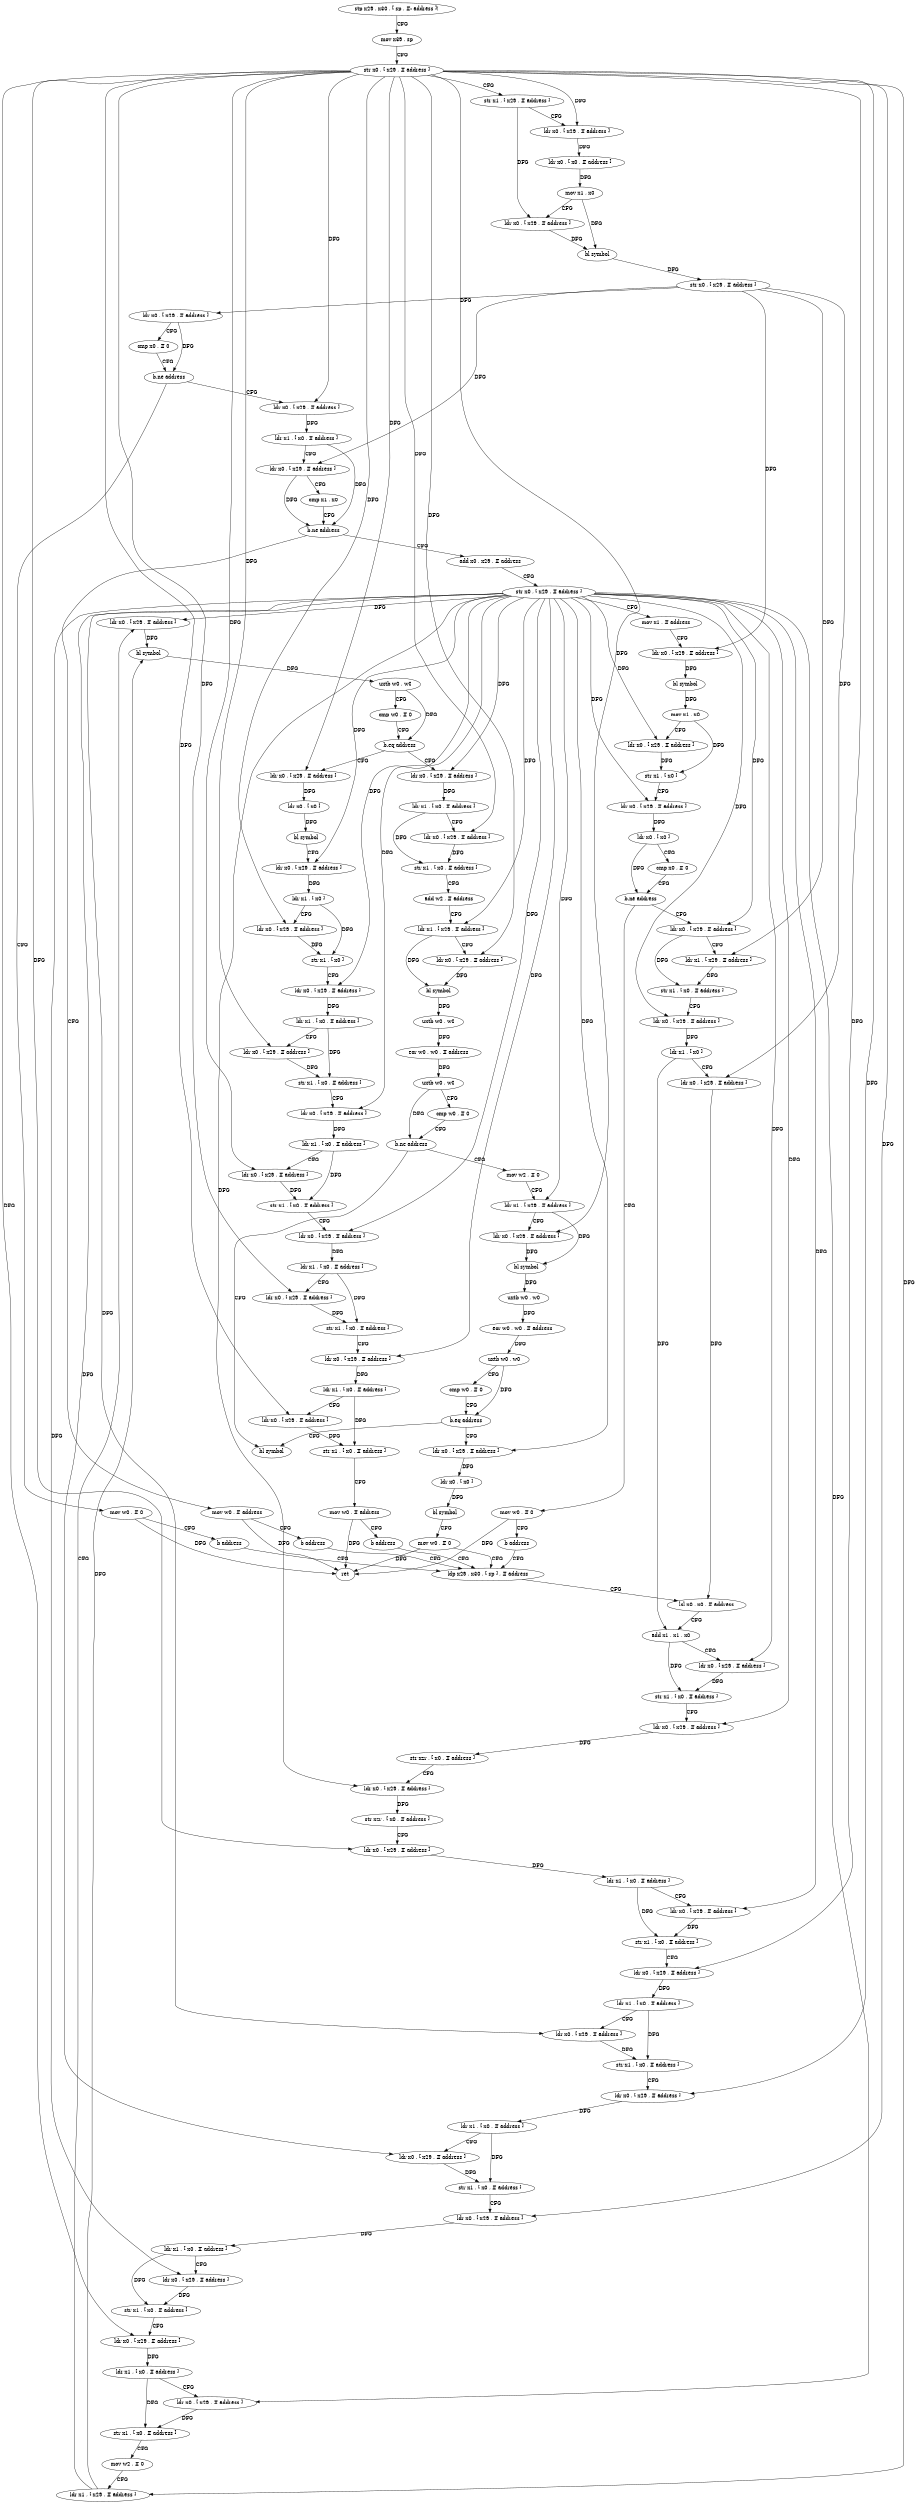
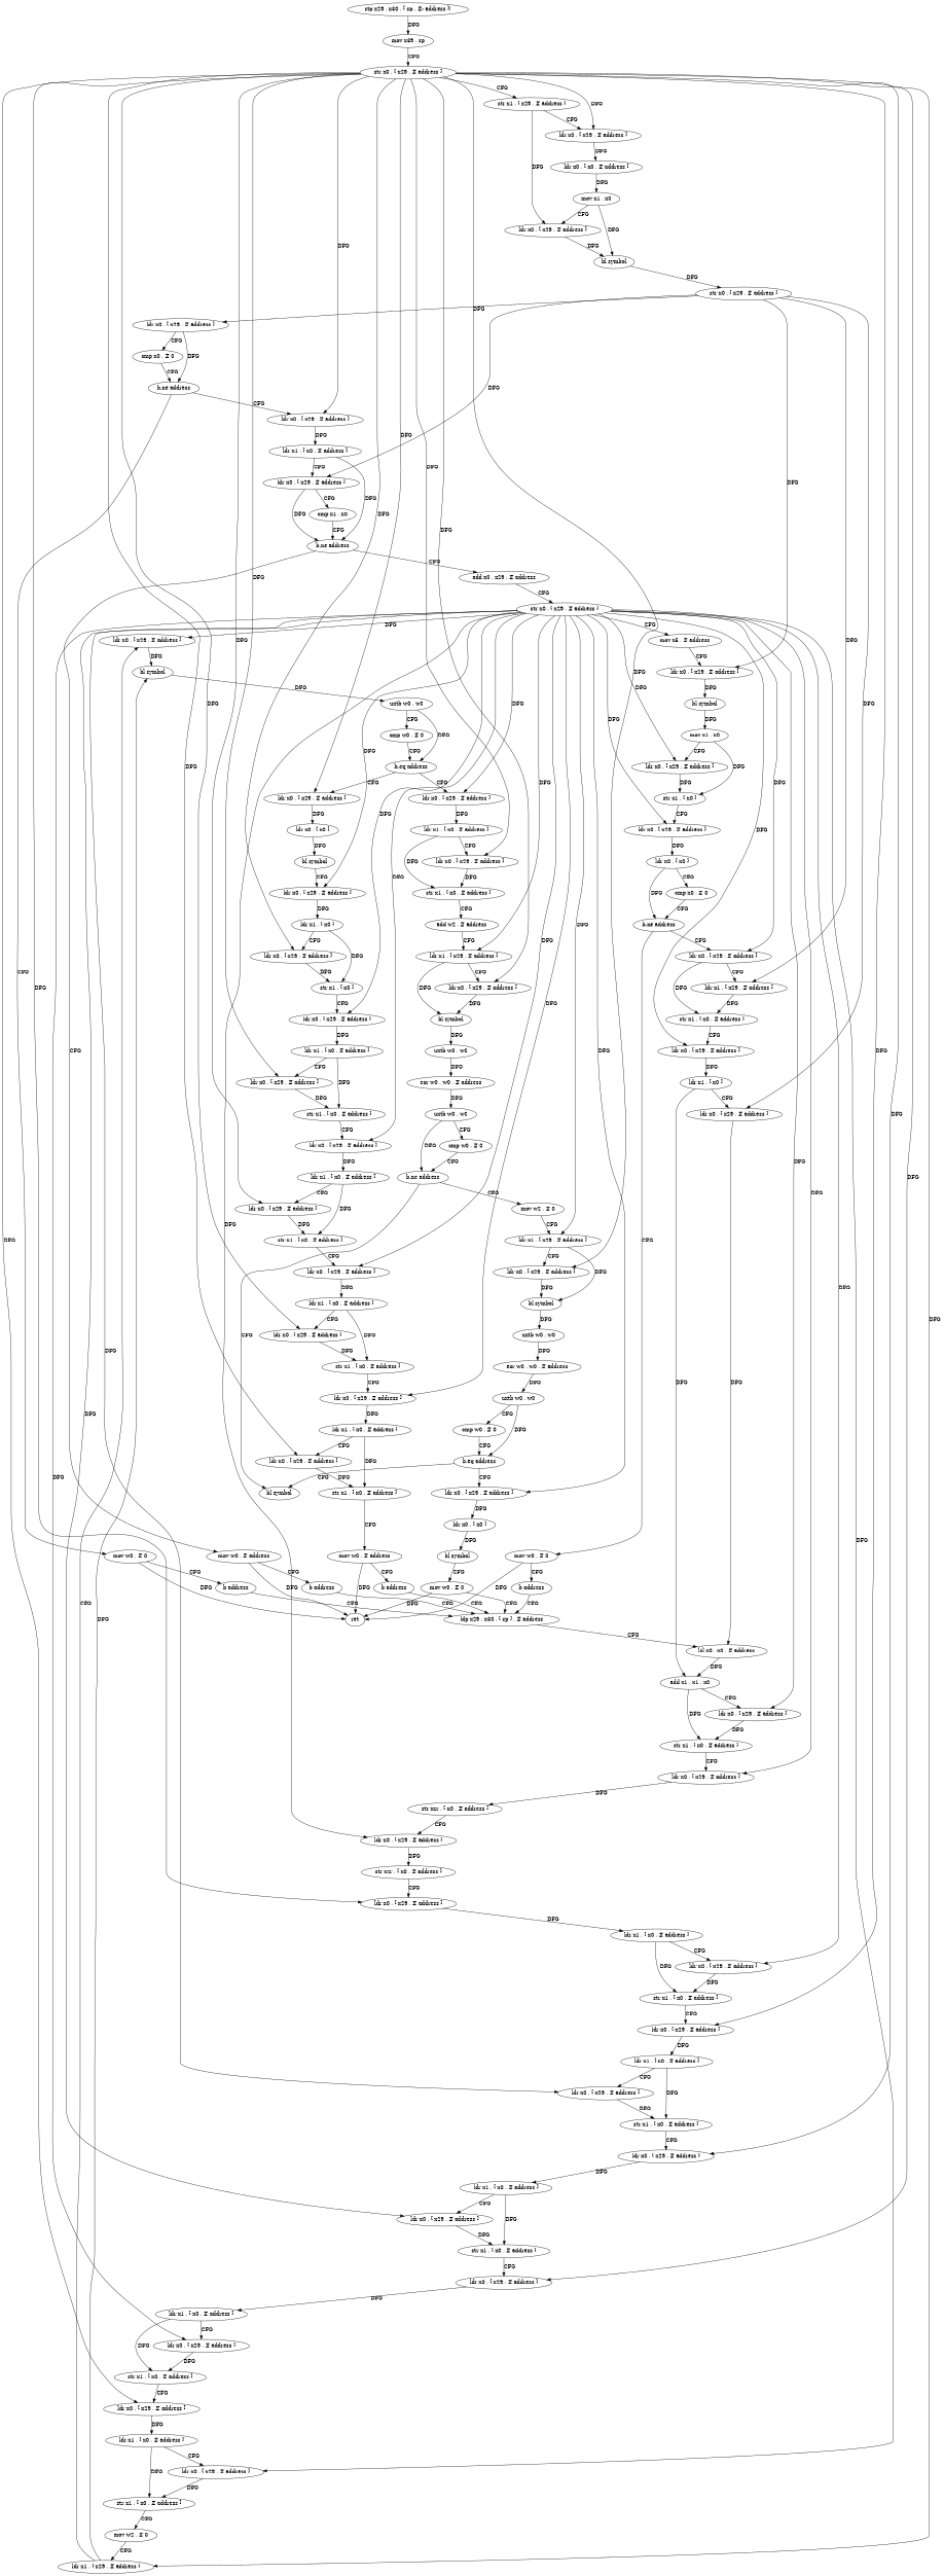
  digraph {
    n1 [label="stp x29 , x30 , [ sp , #- address ]!"]
    n2 [label="mov x39 , sp"]
    n3 [label="str x0 , [ x29 , # address ]"]
    n4 [label="str x1 , [ x29 , # address ]"]
    n5 [label="ldr x0 , [ x29 , # address ]"]
    n6 [label="ldr x0 , [ x29 , # address ]"]
    n7 [label="ldr x0 , [ x29 , # address ]"]
    n8 [label="ldr x0 , [ x29 , # address ]"]
    n9 [label="ldr x0 , [ x29 , # address ]"]
    n10 [label="ldr x0 , [ x29 , # address ]"]
    n11 [label="ldr x0 , [ x29 , # address ]"]
    n12 [label="ldr x1 , [ x29 , # address ]"]
    n13 [label="ldr x0 , [ x29 , # address ]"]
    n14 [label="ldr x0 , [ x29 , # address ]"]
    n15 [label="ldr x0 , [ x29 , # address ]"]
    n16 [label="ldr x0 , [ x29 , # address ]"]
    n17 [label="ldr x0 , [ x29 , # address ]"]
    n18 [label="ldr x0 , [ x29 , # address ]"]
    n19 [label="ldr x0 , [ x29 , # address ]"]
    n20 [label="ldr x0 , [ x29 , # address ]"]
    n21 [label="ldr x0 , [ x29 , # address ]"]
    n22 [label="ldr x0 , [ x29 , # address ]"]
    n23 [label="ldr x0 , [ x0 , # address ]"]
    n24 [label="ldr x1 , [ x0 , # address ]"]
    n25 [label="ldr x1 , [ x0 , # address ]"]
    n26 [label="ldr x1 , [ x0 , # address ]"]
    n27 [label="ldr x1 , [ x0 , # address ]"]
    n28 [label="ldr x1 , [ x0 , # address ]"]
    n29 [label="ldr x1 , [ x0 , # address ]"]
    n30 [label="ldr x0 , [ x29 , # address ]"]
    n31 [label="bl symbol"]
    n32 [label="ldr x0 , [ x0 ]"]
    n33 [label="str x1 , [ x0 , # address ]"]
    n34 [label="bl symbol"]
    n35 [label="str x1 , [ x0 ]"]
    n36 [label="str x1 , [ x0 , # address ]"]
    n37 [label="str x1 , [ x0 , # address ]"]
    n38 [label="str x1 , [ x0 , # address ]"]
    n39 [label="str x1 , [ x0 , # address ]"]
    n40 [label="bl symbol"]
    n41 [label="bl symbol"]
    n42 [label="mov x1 , x0"]
    n43 [label="str x0 , [ x29 , # address ]"]
    n44 [label="ldr x0 , [ x29 , # address ]"]
    n45 [label="ldr x0 , [ x29 , # address ]"]
    n46 [label="ldr x0 , [ x29 , # address ]"]
    n47 [label="ldr x1 , [ x29 , # address ]"]
    n48 [label="ldr x0 , [ x29 , # address ]"]
    n49 [label="cmp x0 , # 0"]
    n50 [label="b.ne address"]
    n51 [label="b.ne address"]
    n52 [label="cmp x1 , x0"]
    n53 [label="bl symbol"]
    n54 [label="str x1 , [ x0 , # address ]"]
    n55 [label="lsl x0 , x0 , # address"]
    n56 [label="mov w0 , # 0"]
    n57 [label="b address"]
    n58 [label=ret]
    n59 [label="ldp x29 , x30 , [ sp ] , # address"]
    n60 [label="add x0 , x29 , # address"]
    n61 [label="mov w0 , # address"]
    n62 [label="str x0 , [ x29 , # address ]"]
    n63 [label="b address"]
-   n64 [label="mov x1 , # address"]
+   n64 [label="mov x5 , # address"]
    n65 [label="ldr x0 , [ x29 , # address ]"]
    n66 [label="ldr x0 , [ x29 , # address ]"]
    n67 [label="ldr x0 , [ x29 , # address ]"]
    n68 [label="ldr x0 , [ x29 , # address ]"]
    n69 [label="ldr x0 , [ x29 , # address ]"]
    n70 [label="ldr x0 , [ x29 , # address ]"]
    n71 [label="ldr x0 , [ x29 , # address ]"]
    n72 [label="ldr x0 , [ x29 , # address ]"]
    n73 [label="ldr x0 , [ x29 , # address ]"]
    n74 [label="ldr x0 , [ x29 , # address ]"]
    n75 [label="ldr x0 , [ x29 , # address ]"]
    n76 [label="ldr x0 , [ x29 , # address ]"]
    n77 [label="ldr x0 , [ x29 , # address ]"]
    n78 [label="ldr x1 , [ x29 , # address ]"]
    n79 [label="ldr x0 , [ x29 , # address ]"]
    n80 [label="ldr x0 , [ x29 , # address ]"]
    n81 [label="ldr x0 , [ x29 , # address ]"]
    n82 [label="ldr x0 , [ x29 , # address ]"]
    n83 [label="ldr x0 , [ x29 , # address ]"]
    n84 [label="ldr x1 , [ x29 , # address ]"]
    n85 [label="ldr x0 , [ x29 , # address ]"]
    n86 [label="str x1 , [ x0 ]"]
    n87 [label="ldr x0 , [ x0 ]"]
    n88 [label="ldr x1 , [ x0 ]"]
    n89 [label="str x1 , [ x0 , # address ]"]
    n90 [label="str xzr , [ x0 , # address ]"]
    n91 [label="str xzr , [ x0 , # address ]"]
    n92 [label="str x1 , [ x0 , # address ]"]
    n93 [label="str x1 , [ x0 , # address ]"]
    n94 [label="str x1 , [ x0 , # address ]"]
    n95 [label="str x1 , [ x0 , # address ]"]
    n96 [label="str x1 , [ x0 , # address ]"]
    n97 [label="ldr x1 , [ x0 , # address ]"]
    n98 [label="ldr x1 , [ x0 ]"]
    n99 [label="ldr x1 , [ x0 , # address ]"]
    n100 [label="ldr x1 , [ x0 , # address ]"]
    n101 [label="ldr x1 , [ x0 , # address ]"]
    n102 [label="ldr x1 , [ x0 , # address ]"]
    n103 [label="ldr x0 , [ x0 ]"]
    n104 [label="mov x1 , x0"]
    n105 [label="cmp x0 , # 0"]
    n106 [label="b.ne address"]
    n107 [label="mov w0 , # 0"]
    n108 [label="b address"]
    n109 [label="add x1 , x1 , x0"]
    n110 [label="mov w2 , # 0"]
    n111 [label="uxtb w0 , w0"]
    n112 [label="cmp w0 , # 0"]
    n113 [label="b.eq address"]
    n114 [label="bl symbol"]
    n115 [label="add w2 , # address"]
    n116 [label="uxtb w0 , w0"]
    n117 [label="eor w0 , w0 , # address"]
    n118 [label="uxtb w0 , w0"]
    n119 [label="cmp w0 , # 0"]
    n120 [label="b.ne address"]
    n121 [label="bl symbol"]
    n122 [label="mov w2 , # 0"]
    n123 [label="mov w0 , # address"]
    n124 [label="b address"]
    n125 [label="uxtb w0 , w0"]
    n126 [label="eor w0 , w0 , # address"]
    n127 [label="uxtb w0 , w0"]
    n128 [label="cmp w0 , # 0"]
    n129 [label="b.eq address"]
    n130 [label="bl symbol"]
    n131 [label="mov w0 , # 0"]
-   n1 -> n2 [label=CFG]
+   n1 -> n2 [label=DFG]
    n2 -> n3 [label=CFG]
    n3 -> n4 [label=CFG]
    n3 -> n5 [label=DFG]
    n3 -> n6 [label=DFG]
    n3 -> n7 [label=DFG]
    n3 -> n8 [label=DFG]
    n3 -> n9 [label=DFG]
    n3 -> n10 [label=DFG]
    n3 -> n11 [label=DFG]
    n3 -> n12 [label=DFG]
    n3 -> n13 [label=DFG]
    n3 -> n14 [label=DFG]
    n3 -> n15 [label=DFG]
    n3 -> n16 [label=DFG]
    n3 -> n17 [label=DFG]
    n3 -> n18 [label=DFG]
    n3 -> n19 [label=DFG]
    n3 -> n20 [label=DFG]
    n3 -> n21 [label=DFG]
    n4 -> n5 [label=CFG]
    n4 -> n22 [label=DFG]
    n5 -> n23 [label=DFG]
    n6 -> n24 [label=DFG]
    n7 -> n25 [label=DFG]
    n8 -> n26 [label=DFG]
    n9 -> n27 [label=DFG]
    n10 -> n28 [label=DFG]
    n11 -> n29 [label=DFG]
    n12 -> n30 [label=CFG]
    n12 -> n31 [label=DFG]
    n13 -> n32 [label=DFG]
    n14 -> n33 [label=DFG]
    n15 -> n34 [label=DFG]
    n16 -> n35 [label=DFG]
    n17 -> n36 [label=DFG]
    n18 -> n37 [label=DFG]
    n19 -> n38 [label=DFG]
    n20 -> n39 [label=DFG]
    n21 -> n40 [label=DFG]
    n22 -> n41 [label=DFG]
    n23 -> n42 [label=DFG]
    n24 -> n45 [label=CFG]
    n24 -> n51 [label=DFG]
    n25 -> n72 [label=CFG]
    n25 -> n92 [label=DFG]
    n26 -> n73 [label=CFG]
    n26 -> n93 [label=DFG]
    n27 -> n74 [label=CFG]
    n27 -> n94 [label=DFG]
    n28 -> n75 [label=CFG]
    n28 -> n95 [label=DFG]
    n29 -> n76 [label=CFG]
    n29 -> n96 [label=DFG]
    n30 -> n31 [label=DFG]
    n31 -> n111 [label=DFG]
    n32 -> n114 [label=DFG]
    n33 -> n115 [label=CFG]
    n34 -> n116 [label=DFG]
    n35 -> n80 [label=CFG]
    n36 -> n81 [label=CFG]
    n37 -> n82 [label=CFG]
    n38 -> n83 [label=CFG]
    n39 -> n123 [label=CFG]
    n40 -> n125 [label=DFG]
    n41 -> n43 [label=DFG]
    n42 -> n22 [label=CFG]
    n42 -> n41 [label=DFG]
    n43 -> n44 [label=DFG]
    n43 -> n45 [label=DFG]
    n43 -> n46 [label=DFG]
    n43 -> n47 [label=DFG]
    n43 -> n48 [label=DFG]
    n44 -> n49 [label=CFG]
    n44 -> n50 [label=DFG]
    n45 -> n51 [label=DFG]
    n45 -> n52 [label=CFG]
    n46 -> n53 [label=DFG]
    n47 -> n54 [label=DFG]
    n48 -> n55 [label=DFG]
    n49 -> n50 [label=CFG]
    n50 -> n6 [label=CFG]
    n50 -> n56 [label=CFG]
    n51 -> n60 [label=CFG]
    n51 -> n61 [label=CFG]
    n52 -> n51 [label=CFG]
    n53 -> n104 [label=DFG]
    n54 -> n68 [label=CFG]
-   n55 -> n109 [label=CFG]
+   n55 -> n109 [label=DFG]
    n56 -> n57 [label=CFG]
    n56 -> n58 [label=DFG]
    n57 -> n59 [label=CFG]
    n59 -> n55 [label=CFG]
    n60 -> n62 [label=CFG]
    n61 -> n58 [label=DFG]
    n61 -> n63 [label=CFG]
    n62 -> n30 [label=DFG]
    n62 -> n64 [label=CFG]
    n62 -> n65 [label=DFG]
    n62 -> n66 [label=DFG]
    n62 -> n67 [label=DFG]
    n62 -> n68 [label=DFG]
    n62 -> n69 [label=DFG]
    n62 -> n70 [label=DFG]
    n62 -> n71 [label=DFG]
    n62 -> n72 [label=DFG]
    n62 -> n73 [label=DFG]
    n62 -> n74 [label=DFG]
    n62 -> n75 [label=DFG]
    n62 -> n76 [label=DFG]
    n62 -> n77 [label=DFG]
    n62 -> n78 [label=DFG]
    n62 -> n79 [label=DFG]
    n62 -> n80 [label=DFG]
    n62 -> n81 [label=DFG]
    n62 -> n82 [label=DFG]
    n62 -> n83 [label=DFG]
    n62 -> n84 [label=DFG]
    n62 -> n85 [label=DFG]
    n63 -> n59 [label=CFG]
    n64 -> n46 [label=CFG]
    n65 -> n86 [label=DFG]
    n66 -> n87 [label=DFG]
    n67 -> n47 [label=CFG]
    n67 -> n54 [label=DFG]
    n68 -> n88 [label=DFG]
    n69 -> n89 [label=DFG]
    n70 -> n90 [label=DFG]
    n71 -> n91 [label=DFG]
    n72 -> n92 [label=DFG]
    n73 -> n93 [label=DFG]
    n74 -> n94 [label=DFG]
    n75 -> n95 [label=DFG]
    n76 -> n96 [label=DFG]
    n77 -> n97 [label=DFG]
    n78 -> n15 [label=CFG]
    n78 -> n34 [label=DFG]
    n79 -> n98 [label=DFG]
    n80 -> n99 [label=DFG]
    n81 -> n100 [label=DFG]
    n82 -> n101 [label=DFG]
    n83 -> n102 [label=DFG]
    n84 -> n21 [label=CFG]
    n84 -> n40 [label=DFG]
    n85 -> n103 [label=DFG]
    n86 -> n66 [label=CFG]
    n87 -> n105 [label=CFG]
    n87 -> n106 [label=DFG]
    n88 -> n48 [label=CFG]
    n88 -> n109 [label=DFG]
    n89 -> n70 [label=CFG]
    n90 -> n71 [label=CFG]
    n91 -> n7 [label=CFG]
    n92 -> n8 [label=CFG]
    n93 -> n9 [label=CFG]
    n94 -> n10 [label=CFG]
    n95 -> n11 [label=CFG]
    n96 -> n110 [label=CFG]
    n97 -> n14 [label=CFG]
    n97 -> n33 [label=DFG]
    n98 -> n16 [label=CFG]
    n98 -> n35 [label=DFG]
    n99 -> n17 [label=CFG]
    n99 -> n36 [label=DFG]
    n100 -> n18 [label=CFG]
    n100 -> n37 [label=DFG]
    n101 -> n19 [label=CFG]
    n101 -> n38 [label=DFG]
    n102 -> n20 [label=CFG]
    n102 -> n39 [label=DFG]
    n103 -> n130 [label=DFG]
    n104 -> n65 [label=CFG]
    n104 -> n86 [label=DFG]
    n105 -> n106 [label=CFG]
    n106 -> n67 [label=CFG]
    n106 -> n107 [label=CFG]
    n107 -> n58 [label=DFG]
    n107 -> n108 [label=CFG]
    n108 -> n59 [label=CFG]
    n109 -> n69 [label=CFG]
    n109 -> n89 [label=DFG]
    n110 -> n12 [label=CFG]
    n111 -> n112 [label=CFG]
    n111 -> n113 [label=DFG]
    n112 -> n113 [label=CFG]
    n113 -> n13 [label=CFG]
    n113 -> n77 [label=CFG]
    n114 -> n79 [label=CFG]
    n115 -> n78 [label=CFG]
    n116 -> n117 [label=DFG]
    n117 -> n118 [label=DFG]
    n118 -> n119 [label=CFG]
    n118 -> n120 [label=DFG]
    n119 -> n120 [label=CFG]
    n120 -> n121 [label=CFG]
    n120 -> n122 [label=CFG]
    n122 -> n84 [label=CFG]
    n123 -> n58 [label=DFG]
    n123 -> n124 [label=CFG]
    n124 -> n59 [label=CFG]
    n125 -> n126 [label=DFG]
    n126 -> n127 [label=DFG]
    n127 -> n128 [label=CFG]
    n127 -> n129 [label=DFG]
    n128 -> n129 [label=CFG]
    n129 -> n85 [label=CFG]
    n129 -> n121 [label=CFG]
    n130 -> n131 [label=CFG]
    n131 -> n58 [label=DFG]
    n131 -> n59 [label=CFG]
  }
